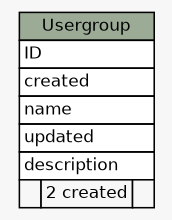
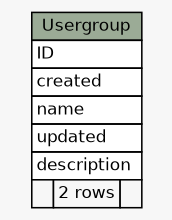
  digraph {
    bgcolor="#f7f7f7"
    fontname=Helvetica
    fontsize=11
    nodesep=0.18
    rankdir=TB
    ranksep=0.46
-   n1 [fontname=Helvetica fontsize=11 label=<     <TABLE BORDER="0" CELLBORDER="1" CELLSPACING="0" BGCOLOR="#ffffff">       <TR><TD COLSPAN="3" BGCOLOR="#9bab96" ALIGN="CENTER">Usergroup</TD></TR>       <TR><TD PORT="ID" COLSPAN="3" ALIGN="LEFT">ID</TD></TR>       <TR><TD PORT="created" COLSPAN="3" ALIGN="LEFT">created</TD></TR>       <TR><TD PORT="name" COLSPAN="3" ALIGN="LEFT">name</TD></TR>       <TR><TD PORT="updated" COLSPAN="3" ALIGN="LEFT">updated</TD></TR>       <TR><TD PORT="description" COLSPAN="3" ALIGN="LEFT">description</TD></TR>       <TR><TD ALIGN="LEFT" BGCOLOR="#f7f7f7">  </TD><TD ALIGN="RIGHT" BGCOLOR="#f7f7f7">2 created</TD><TD ALIGN="RIGHT" BGCOLOR="#f7f7f7">  </TD></TR>     </TABLE>> shape=plaintext]
+   n1 [fontname=Helvetica fontsize=11 label=<     <TABLE BORDER="0" CELLBORDER="1" CELLSPACING="0" BGCOLOR="#ffffff">       <TR><TD COLSPAN="3" BGCOLOR="#9bab96" ALIGN="CENTER">Usergroup</TD></TR>       <TR><TD PORT="ID" COLSPAN="3" ALIGN="LEFT">ID</TD></TR>       <TR><TD PORT="created" COLSPAN="3" ALIGN="LEFT">created</TD></TR>       <TR><TD PORT="name" COLSPAN="3" ALIGN="LEFT">name</TD></TR>       <TR><TD PORT="updated" COLSPAN="3" ALIGN="LEFT">updated</TD></TR>       <TR><TD PORT="description" COLSPAN="3" ALIGN="LEFT">description</TD></TR>       <TR><TD ALIGN="LEFT" BGCOLOR="#f7f7f7">  </TD><TD ALIGN="RIGHT" BGCOLOR="#f7f7f7">2 rows</TD><TD ALIGN="RIGHT" BGCOLOR="#f7f7f7">  </TD></TR>     </TABLE>> shape=plaintext]
  }
